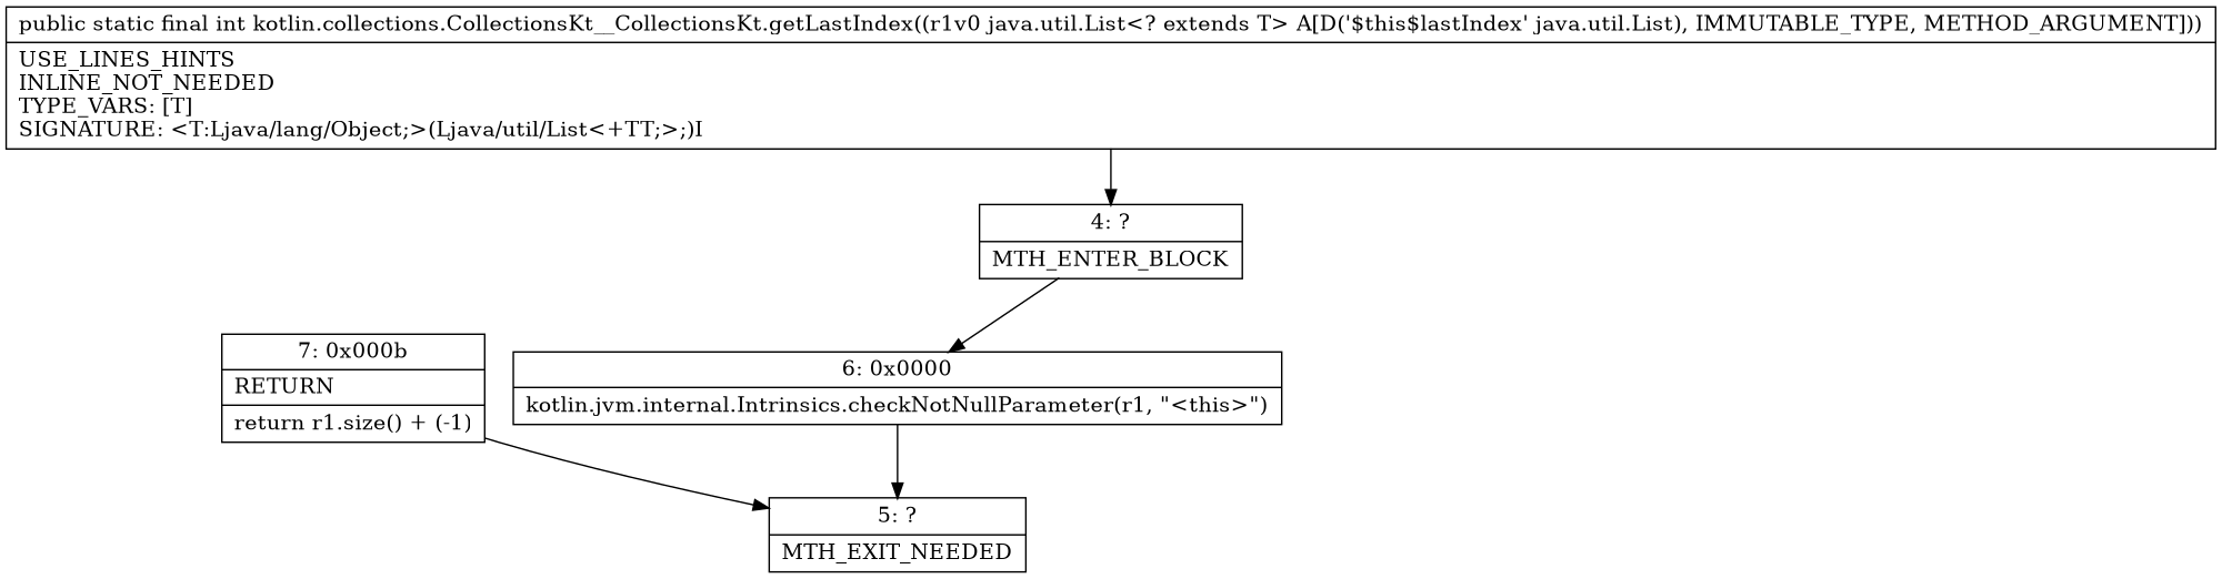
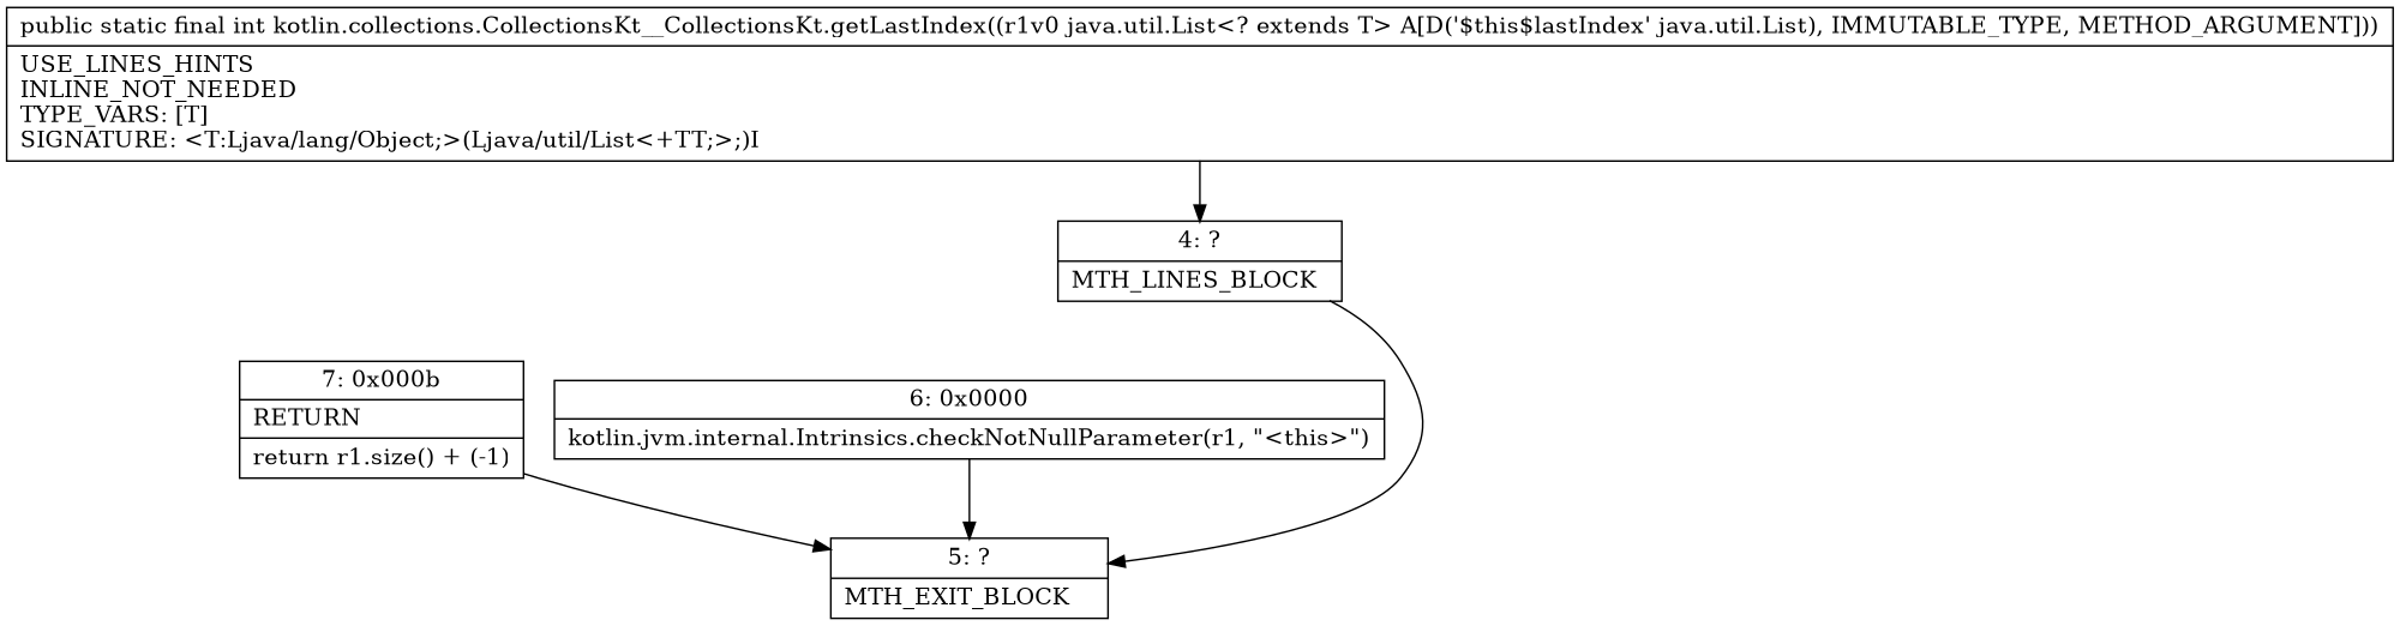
  digraph {
    fontname="DejaVu Serif"
    node [fontname="DejaVu Serif" shape=record]
    edge [fontname="DejaVu Serif"]
-   n1 [label="{4\:\ ?|MTH_ENTER_BLOCK\l}"]
+   n1 [label="{4\:\ ?|MTH_LINES_BLOCK\l}"]
    n2 [label="{6\:\ 0x0000|kotlin.jvm.internal.Intrinsics.checkNotNullParameter(r1, \"\<this\>\")\l}"]
-   n3 [label="{5\:\ ?|MTH_EXIT_NEEDED\l}"]
+   n3 [label="{5\:\ ?|MTH_EXIT_BLOCK\l}"]
    n4 [label="{7\:\ 0x000b|RETURN\l|return r1.size() + (\-1)\l}"]
    n5 [label="{public static final int kotlin.collections.CollectionsKt__CollectionsKt.getLastIndex((r1v0 java.util.List\<? extends T\> A[D('$this$lastIndex' java.util.List), IMMUTABLE_TYPE, METHOD_ARGUMENT]))  | USE_LINES_HINTS\lINLINE_NOT_NEEDED\lTYPE_VARS: [T]\lSIGNATURE: \<T:Ljava\/lang\/Object;\>(Ljava\/util\/List\<+TT;\>;)I\l}"]
-   n1 -> n2
+   n1 -> n3
    n2 -> n3
    n4 -> n3
    n5 -> n1
  }
